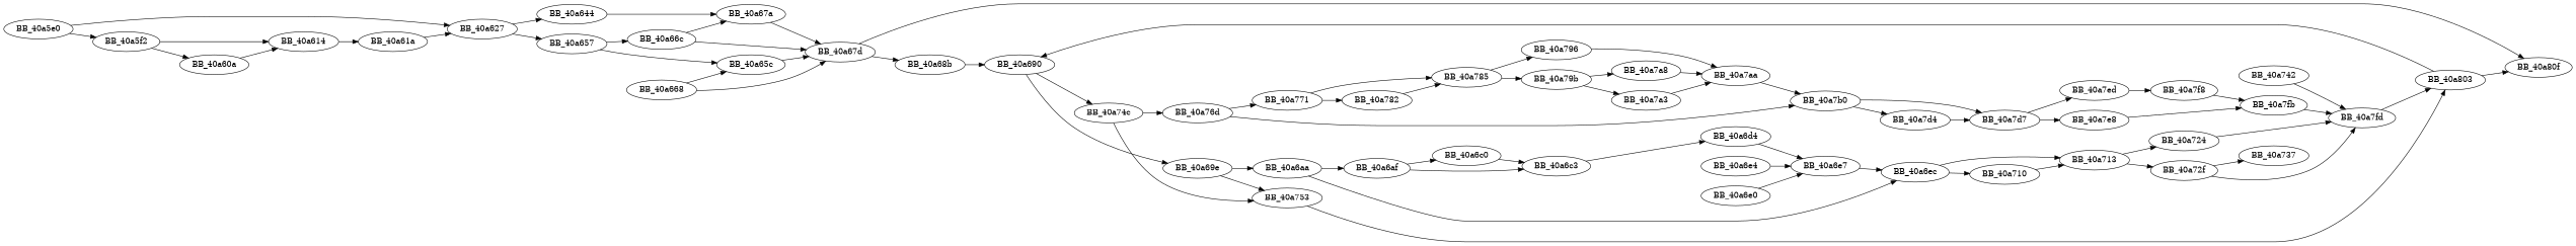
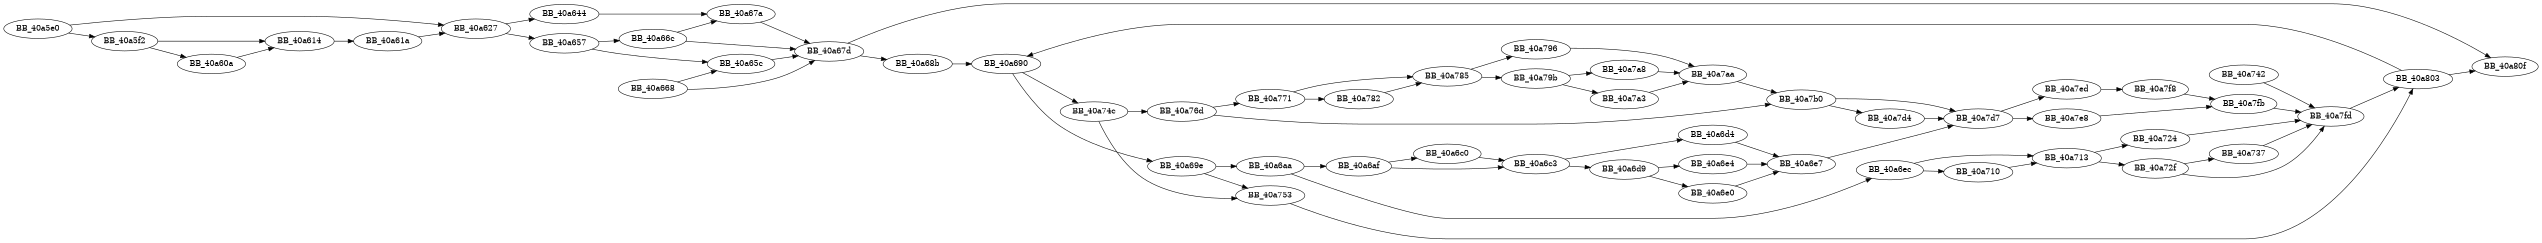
  digraph {
    rankdir=LR
    BB_40a5e0
    BB_40a5f2
    BB_40a627
    BB_40a60a
    BB_40a614
    BB_40a644
    BB_40a657
    BB_40a61a
    BB_40a67a
    BB_40a65c
    BB_40a66c
    BB_40a67d
    BB_40a68b
    BB_40a80f
    BB_40a668
    BB_40a690
    BB_40a69e
    BB_40a74c
    BB_40a6aa
    BB_40a753
    BB_40a76d
    BB_40a6af
    BB_40a6ec
    BB_40a803
    BB_40a771
    BB_40a7b0
    BB_40a6c0
    BB_40a6c3
    BB_40a710
    BB_40a713
    BB_40a6d4
+   BB_40a6d9
    BB_40a724
    BB_40a72f
    BB_40a6e7
    BB_40a6e0
    BB_40a6e4
    BB_40a7fd
    BB_40a737
    BB_40a742
    BB_40a782
    BB_40a785
    BB_40a7d4
    BB_40a7d7
    BB_40a796
    BB_40a79b
    BB_40a7e8
    BB_40a7ed
    BB_40a7aa
    BB_40a7a3
    BB_40a7a8
    BB_40a7fb
    BB_40a7f8
    BB_40a5e0 -> BB_40a5f2
    BB_40a5e0 -> BB_40a627
    BB_40a5f2 -> BB_40a60a
    BB_40a5f2 -> BB_40a614
    BB_40a627 -> BB_40a644
    BB_40a627 -> BB_40a657
    BB_40a60a -> BB_40a614
    BB_40a614 -> BB_40a61a
    BB_40a644 -> BB_40a67a
    BB_40a657 -> BB_40a65c
    BB_40a657 -> BB_40a66c
    BB_40a61a -> BB_40a627
    BB_40a67a -> BB_40a67d
    BB_40a65c -> BB_40a67d
    BB_40a66c -> BB_40a67a
    BB_40a66c -> BB_40a67d
    BB_40a67d -> BB_40a68b
    BB_40a67d -> BB_40a80f
    BB_40a68b -> BB_40a690
    BB_40a668 -> BB_40a65c
    BB_40a668 -> BB_40a67d
    BB_40a690 -> BB_40a69e
    BB_40a690 -> BB_40a74c
    BB_40a69e -> BB_40a6aa
    BB_40a69e -> BB_40a753
    BB_40a74c -> BB_40a753
    BB_40a74c -> BB_40a76d
    BB_40a6aa -> BB_40a6af
    BB_40a6aa -> BB_40a6ec
    BB_40a753 -> BB_40a803
    BB_40a76d -> BB_40a771
    BB_40a76d -> BB_40a7b0
    BB_40a6af -> BB_40a6c0
    BB_40a6af -> BB_40a6c3
    BB_40a6ec -> BB_40a710
    BB_40a6ec -> BB_40a713
    BB_40a803 -> BB_40a80f
    BB_40a803 -> BB_40a690
    BB_40a771 -> BB_40a782
    BB_40a771 -> BB_40a785
    BB_40a7b0 -> BB_40a7d4
    BB_40a7b0 -> BB_40a7d7
    BB_40a6c0 -> BB_40a6c3
    BB_40a6c3 -> BB_40a6d4
+   BB_40a6c3 -> BB_40a6d9
    BB_40a710 -> BB_40a713
    BB_40a713 -> BB_40a724
    BB_40a713 -> BB_40a72f
    BB_40a6d4 -> BB_40a6e7
+   BB_40a6d9 -> BB_40a6e0
+   BB_40a6d9 -> BB_40a6e4
    BB_40a724 -> BB_40a7fd
    BB_40a72f -> BB_40a7fd
    BB_40a72f -> BB_40a737
-   BB_40a6e7 -> BB_40a6ec
+   BB_40a6e7 -> BB_40a7d7
    BB_40a6e0 -> BB_40a6e7
    BB_40a6e4 -> BB_40a6e7
    BB_40a7fd -> BB_40a803
+   BB_40a737 -> BB_40a7fd
    BB_40a742 -> BB_40a7fd
    BB_40a782 -> BB_40a785
    BB_40a785 -> BB_40a796
    BB_40a785 -> BB_40a79b
    BB_40a7d4 -> BB_40a7d7
    BB_40a7d7 -> BB_40a7e8
    BB_40a7d7 -> BB_40a7ed
    BB_40a796 -> BB_40a7aa
    BB_40a79b -> BB_40a7a3
    BB_40a79b -> BB_40a7a8
    BB_40a7e8 -> BB_40a7fb
    BB_40a7ed -> BB_40a7f8
    BB_40a7aa -> BB_40a7b0
    BB_40a7a3 -> BB_40a7aa
    BB_40a7a8 -> BB_40a7aa
    BB_40a7fb -> BB_40a7fd
    BB_40a7f8 -> BB_40a7fb
  }
